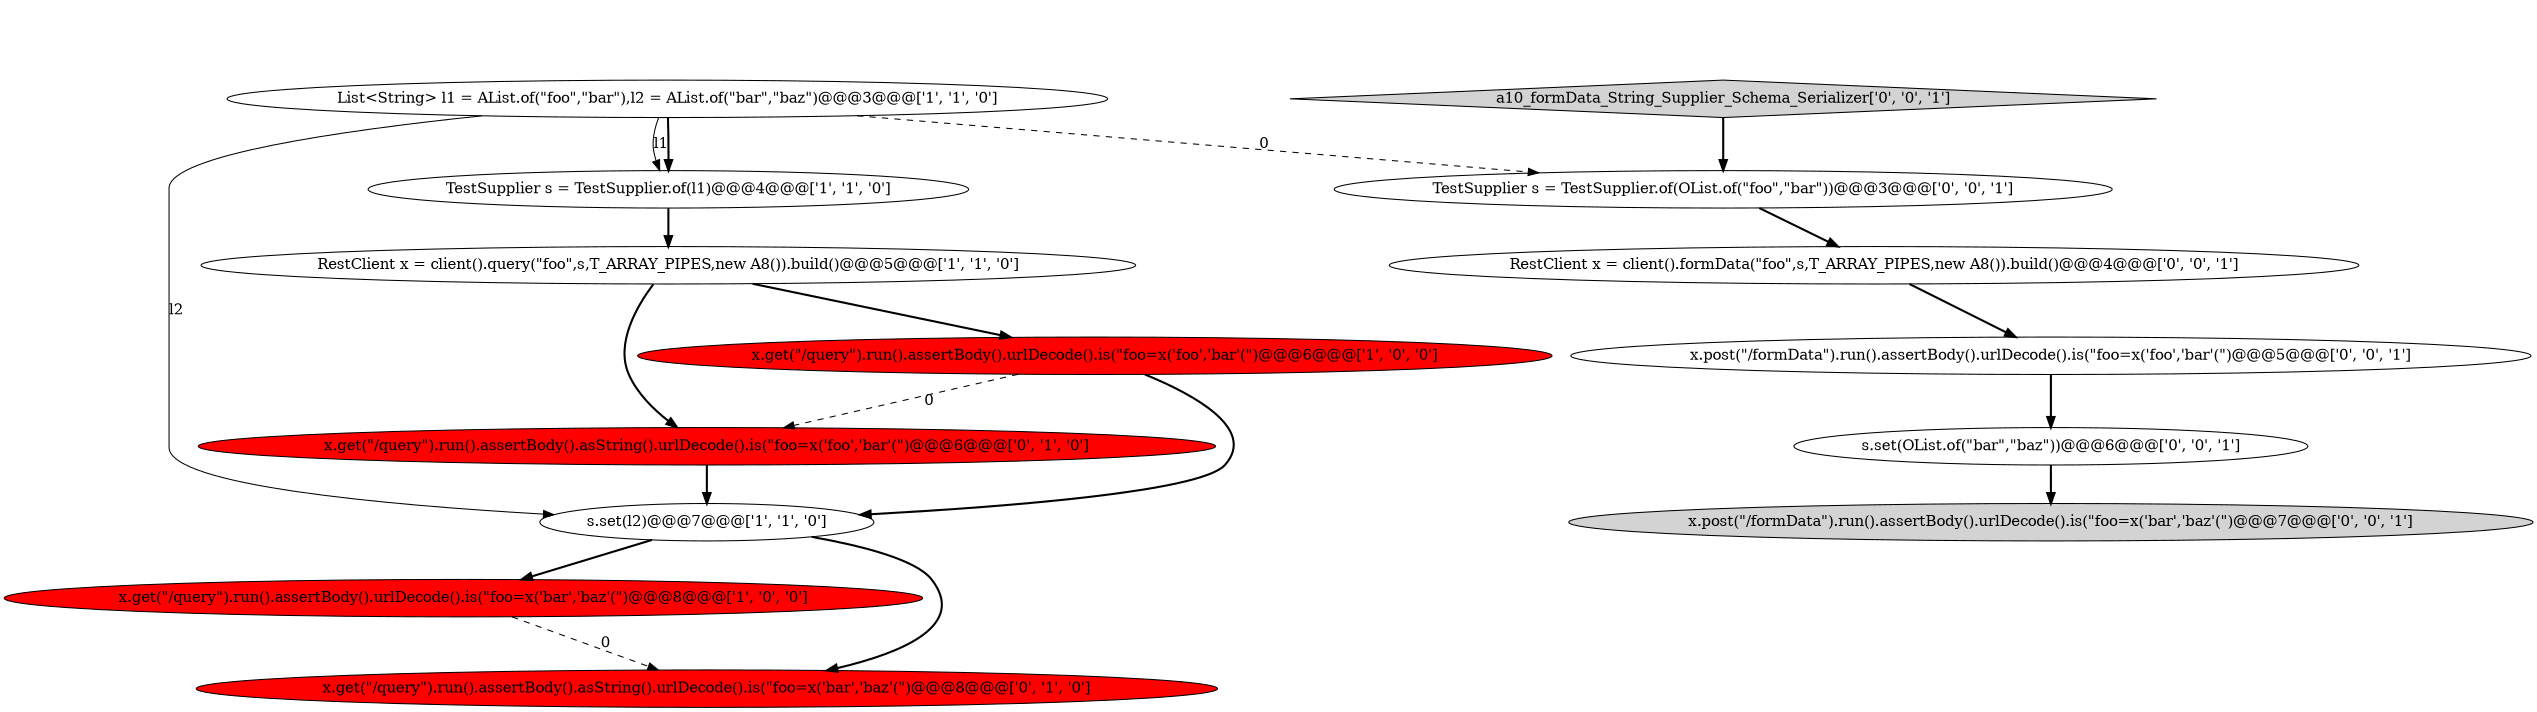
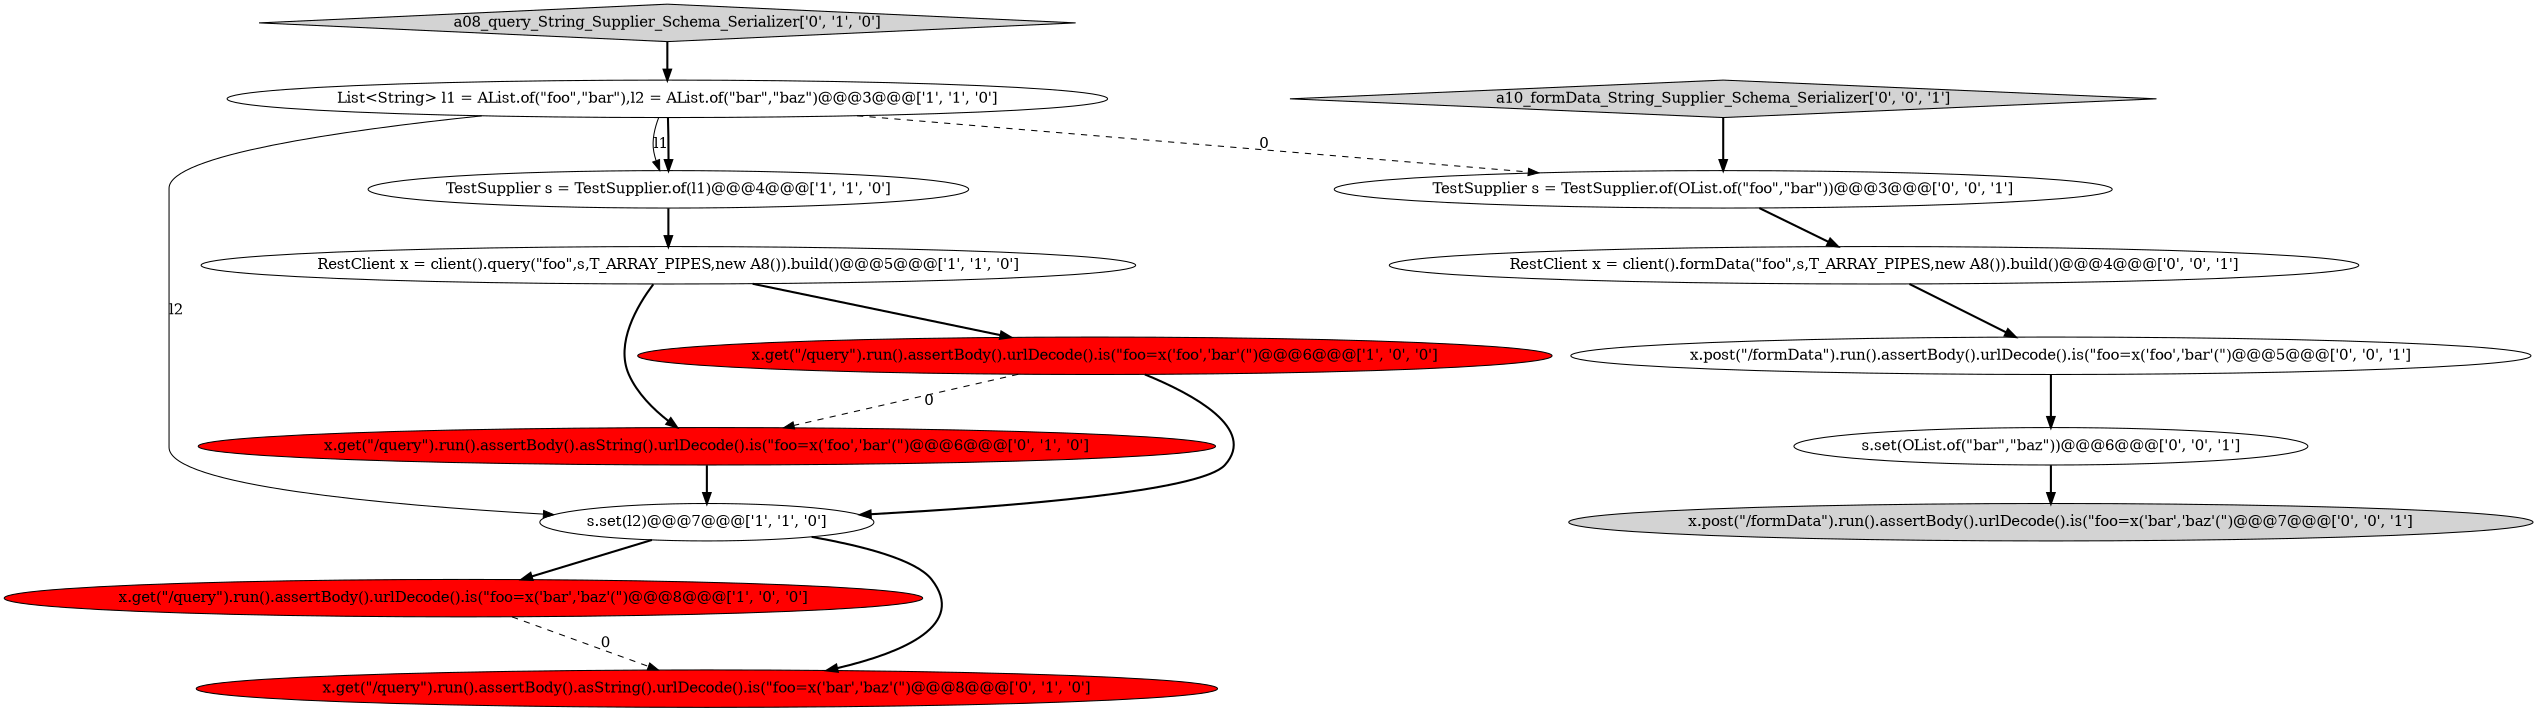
  digraph {
    node [fillcolor=white shape=ellipse style=filled]
    edge [style=bold]
    n1 [label="TestSupplier s = TestSupplier.of(OList.of(\"foo\",\"bar\"))@@@3@@@['0', '0', '1']"]
    n2 [label="RestClient x = client().formData(\"foo\",s,T_ARRAY_PIPES,new A8()).build()@@@4@@@['0', '0', '1']"]
    n3 [label="x.post(\"/formData\").run().assertBody().urlDecode().is(\"foo=x('foo','bar'(\")@@@5@@@['0', '0', '1']"]
    n4 [label="s.set(OList.of(\"bar\",\"baz\"))@@@6@@@['0', '0', '1']"]
    n5 [fillcolor=lightgray label="x.post(\"/formData\").run().assertBody().urlDecode().is(\"foo=x('bar','baz'(\")@@@7@@@['0', '0', '1']"]
    n6 [fillcolor=red label="x.get(\"/query\").run().assertBody().urlDecode().is(\"foo=x('foo','bar'(\")@@@6@@@['1', '0', '0']"]
    n7 [label="s.set(l2)@@@7@@@['1', '1', '0']"]
    n8 [fillcolor=red label="x.get(\"/query\").run().assertBody().asString().urlDecode().is(\"foo=x('foo','bar'(\")@@@6@@@['0', '1', '0']"]
    n9 [fillcolor=red label="x.get(\"/query\").run().assertBody().urlDecode().is(\"foo=x('bar','baz'(\")@@@8@@@['1', '0', '0']"]
    n10 [fillcolor=red label="x.get(\"/query\").run().assertBody().asString().urlDecode().is(\"foo=x('bar','baz'(\")@@@8@@@['0', '1', '0']"]
    n11 [label="TestSupplier s = TestSupplier.of(l1)@@@4@@@['1', '1', '0']"]
    n12 [label="RestClient x = client().query(\"foo\",s,T_ARRAY_PIPES,new A8()).build()@@@5@@@['1', '1', '0']"]
    n13 [label="List<String> l1 = AList.of(\"foo\",\"bar\"),l2 = AList.of(\"bar\",\"baz\")@@@3@@@['1', '1', '0']"]
+   n14 [fillcolor=lightgray label="a08_query_String_Supplier_Schema_Serializer['0', '1', '0']" shape=diamond]
    n15 [fillcolor=lightgray label="a10_formData_String_Supplier_Schema_Serializer['0', '0', '1']" shape=diamond]
    n1 -> n2
    n2 -> n3
    n3 -> n4
    n4 -> n5
    n6 -> n7
    n6 -> n8 [label=0 style=dashed]
    n7 -> n9
    n7 -> n10
    n8 -> n7
    n9 -> n10 [label=0 style=dashed]
    n11 -> n12
    n12 -> n6
    n12 -> n8
    n13 -> n1 [label=0 style=dashed]
    n13 -> n7 [label=l2 style=solid]
    n13 -> n11 [label=l1 style=solid]
    n13 -> n11
+   n14 -> n13
    n15 -> n1
  }
